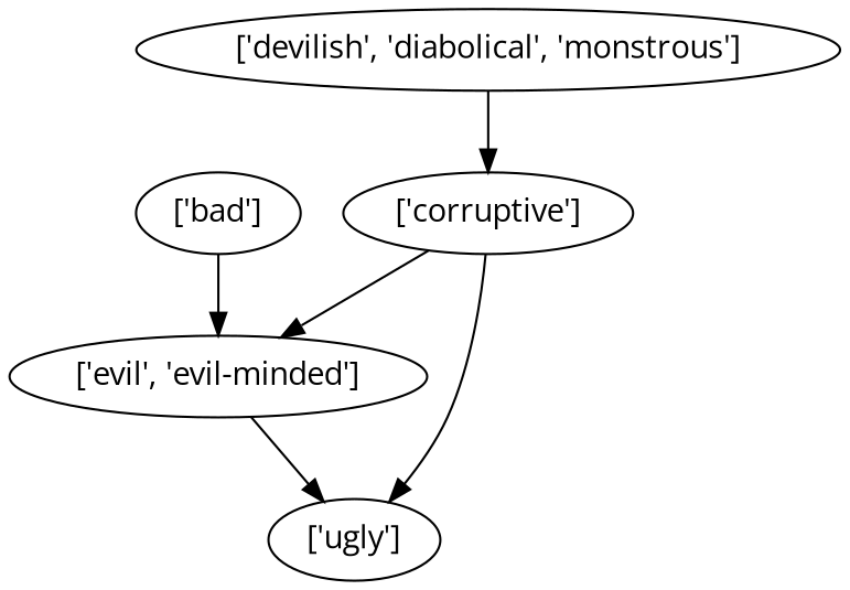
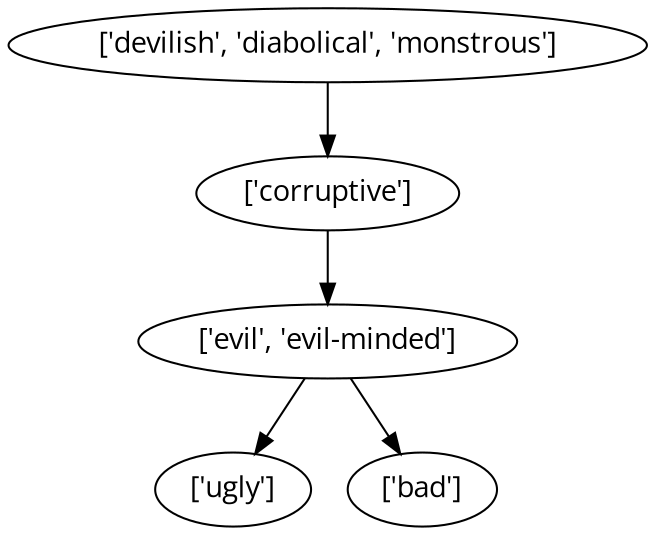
  strict digraph {
    fontname="Open Sans"
    node [fontname="Open Sans"]
    edge [fontname="Open Sans"]
    "['evil', 'evil-minded']"
    "['ugly']"
    "['bad']"
    "['corruptive']"
    "['devilish', 'diabolical', 'monstrous']"
    "['evil', 'evil-minded']" -> "['ugly']"
-   "['bad']" -> "['evil', 'evil-minded']"
+   "['evil', 'evil-minded']" -> "['bad']"
    "['corruptive']" -> "['evil', 'evil-minded']"
-   "['corruptive']" -> "['ugly']"
    "['devilish', 'diabolical', 'monstrous']" -> "['corruptive']"
  }
